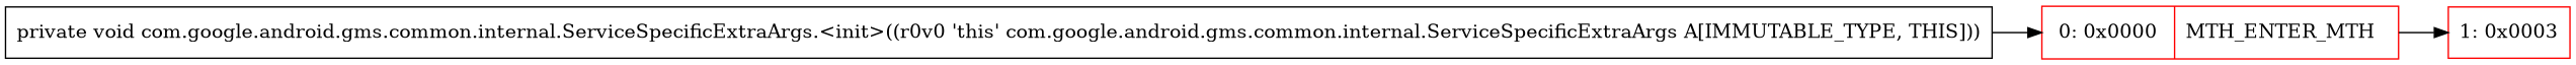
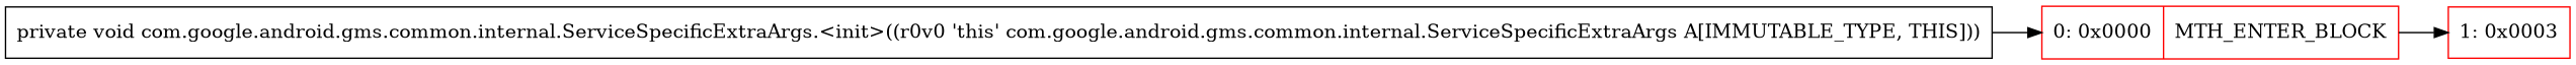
  digraph {
    rankdir=LR
    node [color=red shape=record]
-   n1 [label="{0\:\ 0x0000|MTH_ENTER_MTH\l}"]
+   n1 [label="{0\:\ 0x0000|MTH_ENTER_BLOCK\l}"]
    n2 [label="{1\:\ 0x0003}"]
    n3 [label="{private void com.google.android.gms.common.internal.ServiceSpecificExtraArgs.\<init\>((r0v0 'this' com.google.android.gms.common.internal.ServiceSpecificExtraArgs A[IMMUTABLE_TYPE, THIS])) }" color=""]
    subgraph cluster_1 {
      label="R(0)"
    }
    n1 -> n2
    n3 -> n1
  }
